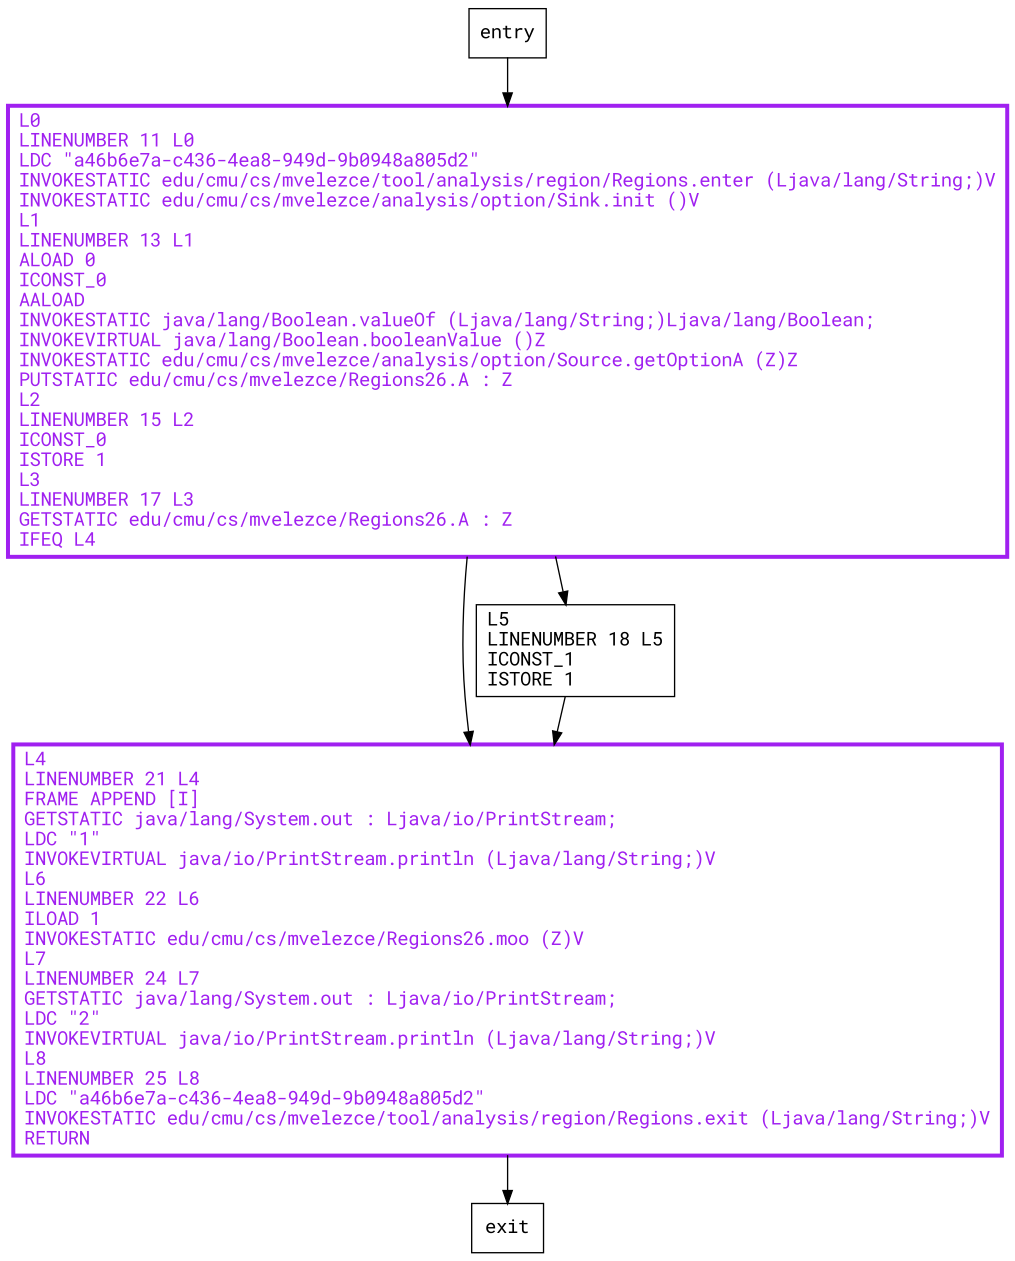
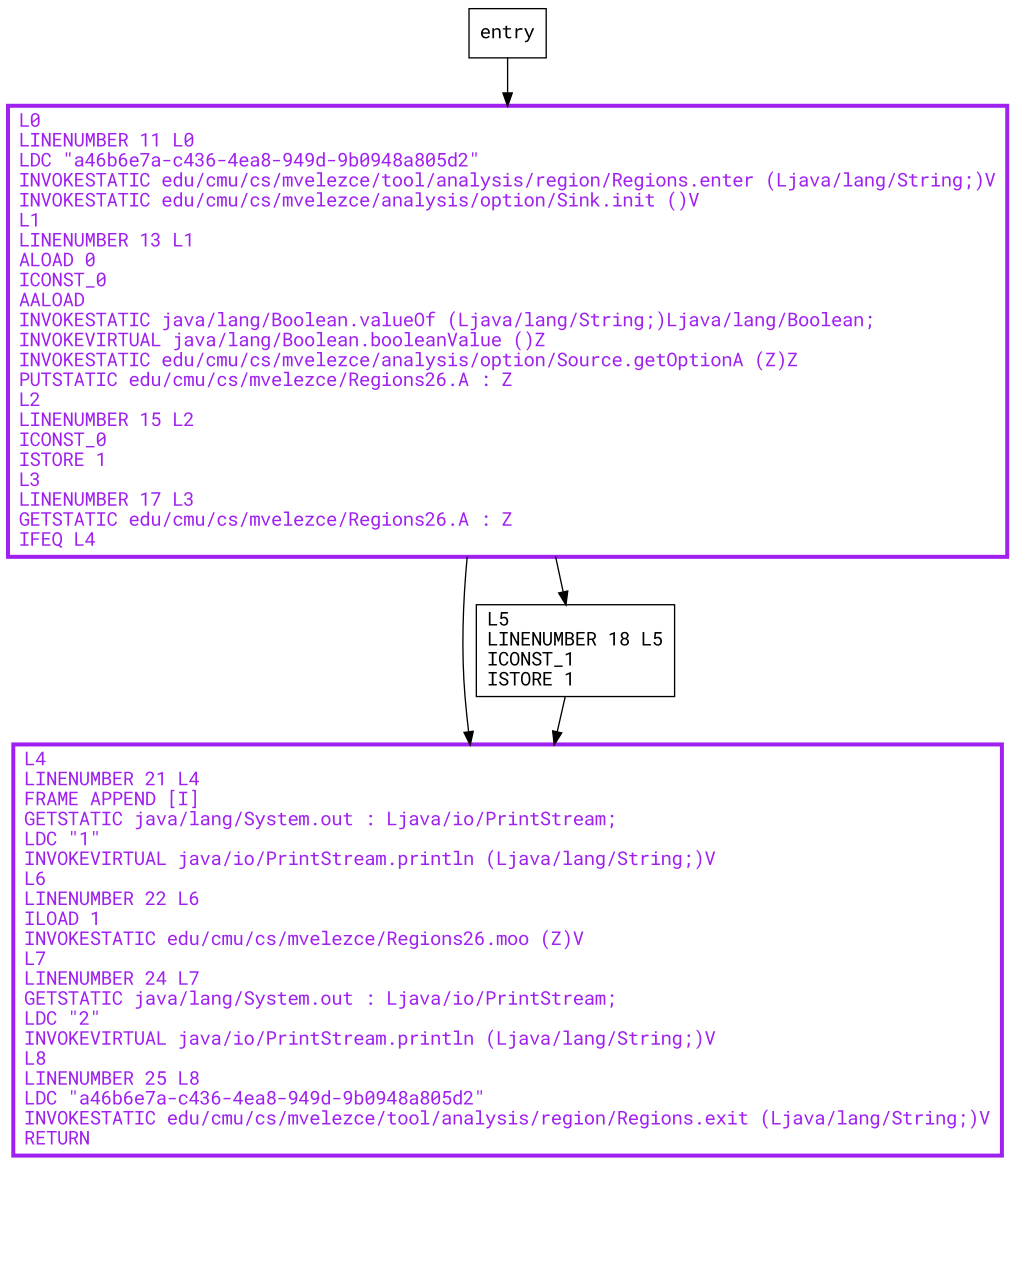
  digraph {
    fontname="Roboto Mono"
    node [shape=record fontname="Roboto Mono"]
    edge [fontname="Roboto Mono"]
    n1 [color=purple fontcolor=purple label="L4\lLINENUMBER 21 L4\lFRAME APPEND [I]\lGETSTATIC java/lang/System.out : Ljava/io/PrintStream;\lLDC \"1\"\lINVOKEVIRTUAL java/io/PrintStream.println (Ljava/lang/String;)V\lL6\lLINENUMBER 22 L6\lILOAD 1\lINVOKESTATIC edu/cmu/cs/mvelezce/Regions26.moo (Z)V\lL7\lLINENUMBER 24 L7\lGETSTATIC java/lang/System.out : Ljava/io/PrintStream;\lLDC \"2\"\lINVOKEVIRTUAL java/io/PrintStream.println (Ljava/lang/String;)V\lL8\lLINENUMBER 25 L8\lLDC \"a46b6e7a-c436-4ea8-949d-9b0948a805d2\"\lINVOKESTATIC edu/cmu/cs/mvelezce/tool/analysis/region/Regions.exit (Ljava/lang/String;)V\lRETURN\l" penwidth=3]
-   exit
    n3 [color=purple fontcolor=purple label="L0\lLINENUMBER 11 L0\lLDC \"a46b6e7a-c436-4ea8-949d-9b0948a805d2\"\lINVOKESTATIC edu/cmu/cs/mvelezce/tool/analysis/region/Regions.enter (Ljava/lang/String;)V\lINVOKESTATIC edu/cmu/cs/mvelezce/analysis/option/Sink.init ()V\lL1\lLINENUMBER 13 L1\lALOAD 0\lICONST_0\lAALOAD\lINVOKESTATIC java/lang/Boolean.valueOf (Ljava/lang/String;)Ljava/lang/Boolean;\lINVOKEVIRTUAL java/lang/Boolean.booleanValue ()Z\lINVOKESTATIC edu/cmu/cs/mvelezce/analysis/option/Source.getOptionA (Z)Z\lPUTSTATIC edu/cmu/cs/mvelezce/Regions26.A : Z\lL2\lLINENUMBER 15 L2\lICONST_0\lISTORE 1\lL3\lLINENUMBER 17 L3\lGETSTATIC edu/cmu/cs/mvelezce/Regions26.A : Z\lIFEQ L4\l" penwidth=3]
    n4 [label="L5\lLINENUMBER 18 L5\lICONST_1\lISTORE 1\l"]
    entry
-   n1 -> exit
    n3 -> n1
    n3 -> n4
    n4 -> n1
    entry -> n3
  }
